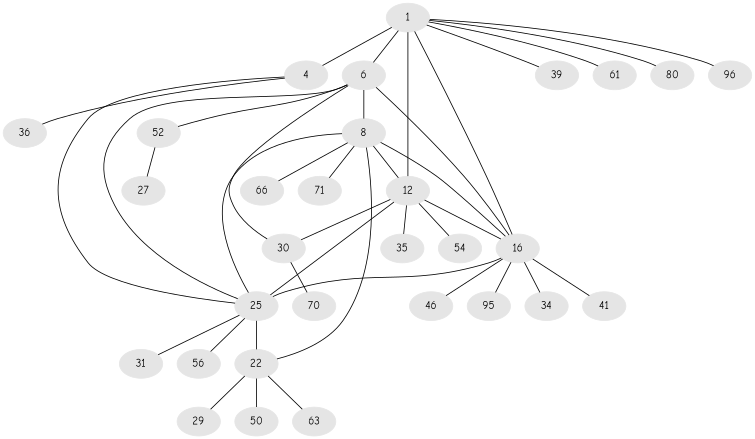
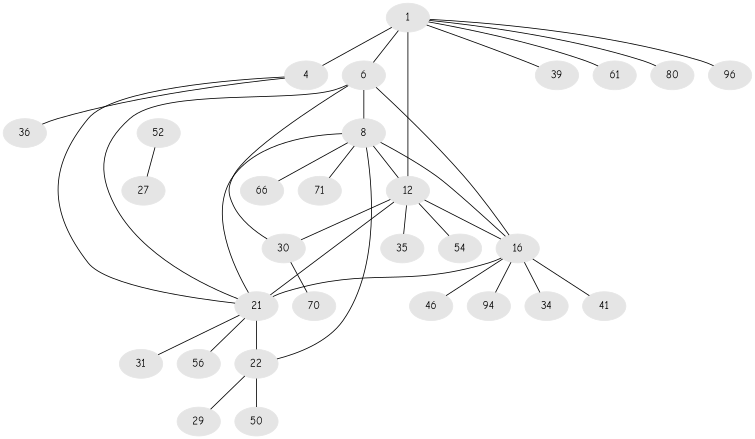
  graph {
    fontname="Comic Neue"
    node [color=gray90 fontname="Comic Neue" style=filled]
    edge [fontname="Comic Neue"]
    1 [super="+5+2+91"]
    4 [super="+43"]
    6 [super="+97+7"]
    12 [super="+64+37+15+13+14"]
    16 [super="+75+88+17+58+18+69+19+32+67"]
    39
    61
    n8 [label=80]
    96
-   21 [super="+49+25+78+73+55" label=25]
+   21 [super="+49+25+78+73+55"]
    36 [super="+86"]
    8 [super="+62+9"]
    30 [super="+33+106+80+51"]
    52
    35
    54
    34 [super="+76+85"]
    41
    46 [super="+92"]
-   94 [label=95]
+   94
    22 [super="+23+77+24"]
    31
    56
    66
    71
    70
    27 [super="+38"]
    29
    50
-   63 [super="+95+107"]
    1 -- 4 [weight=4]
    1 -- 6
    1 -- 12 [weight=4]
-   1 -- 16 [weight=2]
    1 -- 39
    1 -- 61
    1 -- n8
    1 -- 96
    4 -- 21
    4 -- 36
    6 -- 16
    6 -- 21
    6 -- 8 [weight=6]
    6 -- 30
-   6 -- 52
    12 -- 16
    12 -- 21
    12 -- 30
    12 -- 35
    12 -- 54
    16 -- 21 [weight=2]
    16 -- 34
    16 -- 41
    16 -- 46
    16 -- 94
    21 -- 22 [weight=6]
    21 -- 31
    21 -- 56
    8 -- 12
    8 -- 16 [weight=2]
    8 -- 21
    8 -- 22 [weight=2]
    8 -- 66
    8 -- 71
    30 -- 70
    52 -- 27
    22 -- 29
    22 -- 50
-   22 -- 63
  }
